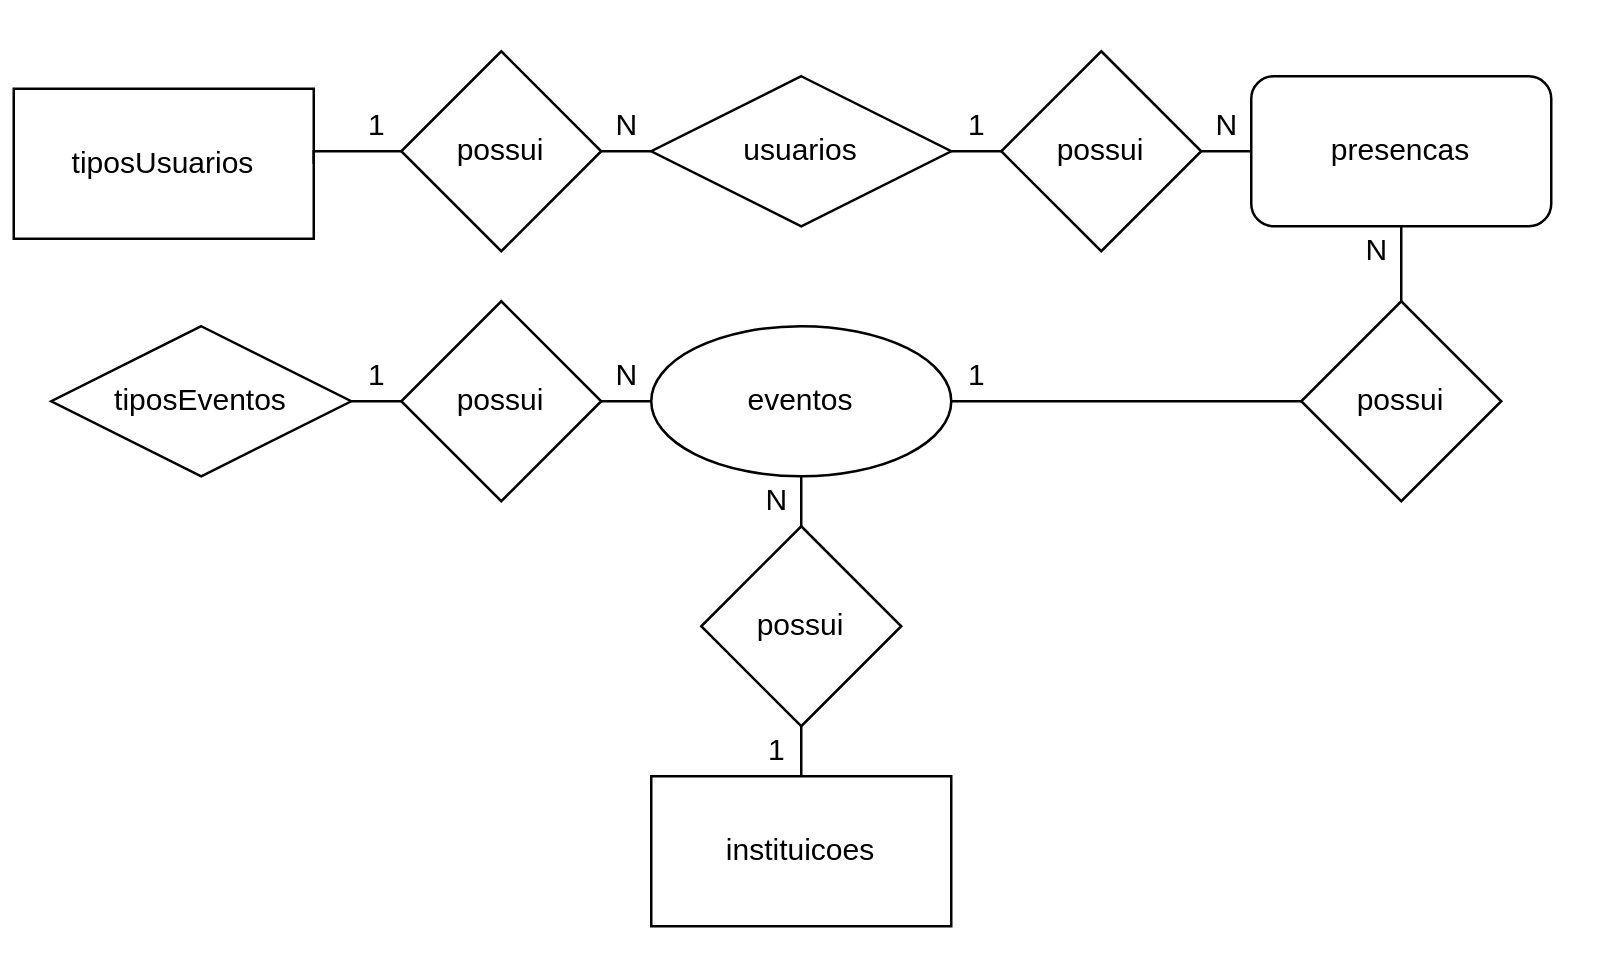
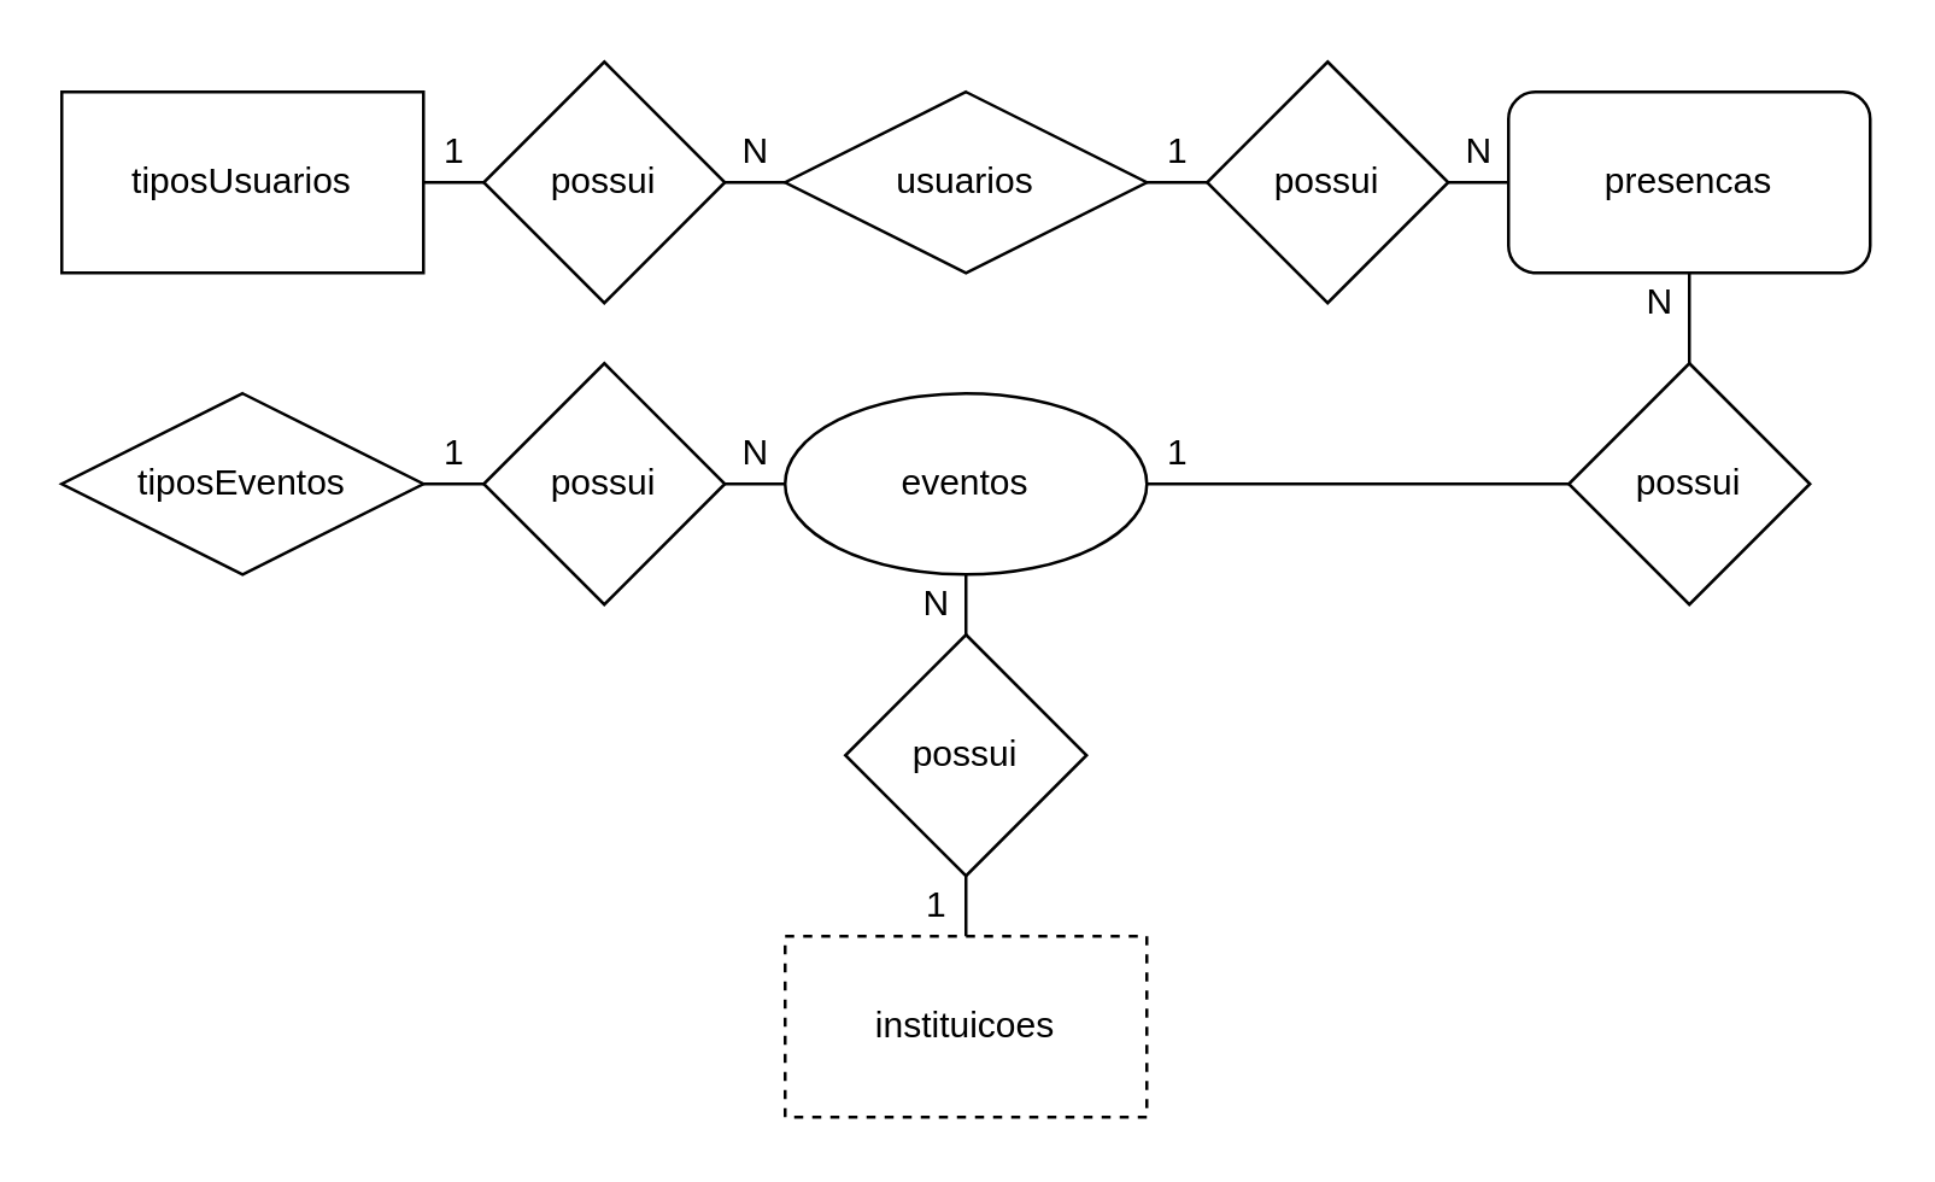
  <mxCell id="0" />
  <mxCell id="1" parent="0" />
- <mxCell id="2" value="tiposUsuarios" style="rounded=0;whiteSpace=wrap;html=1;" parent="1" vertex="1"><mxGeometry x="5" y="35" width="120" height="60" as="geometry" /></mxCell>
+ <mxCell id="2" value="tiposUsuarios" style="rounded=0;whiteSpace=wrap;html=1;" parent="1" vertex="1"><mxGeometry x="20" y="30" width="120" height="60" as="geometry" /></mxCell>
  <mxCell id="3" style="edgeStyle=orthogonalEdgeStyle;rounded=0;orthogonalLoop=1;jettySize=auto;html=1;exitX=1;exitY=0.5;exitDx=0;exitDy=0;entryX=0;entryY=0.5;entryDx=0;entryDy=0;endArrow=none;endFill=0;" edge="1" parent="1" source="4" target="10"><mxGeometry relative="1" as="geometry" /></mxCell>
  <mxCell id="4" value="usuarios" style="rhombus;whiteSpace=wrap;html=1;" vertex="1" parent="1"><mxGeometry x="260" y="30" width="120" height="60" as="geometry" /></mxCell>
  <mxCell id="5" value="presencas" style="whiteSpace=wrap;html=1;rounded=1;" vertex="1" parent="1"><mxGeometry x="500" y="30" width="120" height="60" as="geometry" /></mxCell>
  <mxCell id="6" style="edgeStyle=orthogonalEdgeStyle;rounded=0;orthogonalLoop=1;jettySize=auto;html=1;exitX=0;exitY=0.5;exitDx=0;exitDy=0;entryX=1;entryY=0.5;entryDx=0;entryDy=0;endArrow=none;endFill=0;" edge="1" parent="1" source="8" target="2"><mxGeometry relative="1" as="geometry" /></mxCell>
  <mxCell id="7" style="edgeStyle=orthogonalEdgeStyle;rounded=0;orthogonalLoop=1;jettySize=auto;html=1;exitX=1;exitY=0.5;exitDx=0;exitDy=0;entryX=0;entryY=0.5;entryDx=0;entryDy=0;endArrow=none;endFill=0;" edge="1" parent="1" source="8" target="4"><mxGeometry relative="1" as="geometry" /></mxCell>
  <mxCell id="8" value="possui" style="rhombus;whiteSpace=wrap;html=1;" vertex="1" parent="1"><mxGeometry x="160" y="20" width="80" height="80" as="geometry" /></mxCell>
  <mxCell id="9" style="edgeStyle=orthogonalEdgeStyle;rounded=0;orthogonalLoop=1;jettySize=auto;html=1;exitX=1;exitY=0.5;exitDx=0;exitDy=0;entryX=0;entryY=0.5;entryDx=0;entryDy=0;endArrow=none;endFill=0;" edge="1" parent="1" source="10" target="5"><mxGeometry relative="1" as="geometry" /></mxCell>
  <mxCell id="10" value="&lt;span&gt;possui&lt;/span&gt;" style="rhombus;whiteSpace=wrap;html=1;" vertex="1" parent="1"><mxGeometry x="400" y="20" width="80" height="80" as="geometry" /></mxCell>
  <mxCell id="11" value="tiposEventos" style="rhombus;whiteSpace=wrap;html=1;" vertex="1" parent="1"><mxGeometry x="20" y="130" width="120" height="60" as="geometry" /></mxCell>
  <mxCell id="12" style="edgeStyle=orthogonalEdgeStyle;rounded=0;orthogonalLoop=1;jettySize=auto;html=1;exitX=1;exitY=0.5;exitDx=0;exitDy=0;entryX=0;entryY=0.5;entryDx=0;entryDy=0;endArrow=none;endFill=0;" edge="1" parent="1" source="13" target="22"><mxGeometry relative="1" as="geometry" /></mxCell>
  <mxCell id="13" value="eventos" style="ellipse;whiteSpace=wrap;html=1;" vertex="1" parent="1"><mxGeometry x="260" y="130" width="120" height="60" as="geometry" /></mxCell>
- <mxCell id="14" value="instituicoes" style="rounded=0;whiteSpace=wrap;html=1;" vertex="1" parent="1"><mxGeometry x="260" y="310" width="120" height="60" as="geometry" /></mxCell>
+ <mxCell id="14" value="instituicoes" style="rounded=0;whiteSpace=wrap;html=1;dashed=1;" vertex="1" parent="1"><mxGeometry x="260" y="310" width="120" height="60" as="geometry" /></mxCell>
  <mxCell id="15" style="edgeStyle=orthogonalEdgeStyle;rounded=0;orthogonalLoop=1;jettySize=auto;html=1;exitX=0.5;exitY=0;exitDx=0;exitDy=0;entryX=0.5;entryY=1;entryDx=0;entryDy=0;endArrow=none;endFill=0;" edge="1" parent="1" source="17" target="13"><mxGeometry relative="1" as="geometry" /></mxCell>
  <mxCell id="16" style="edgeStyle=orthogonalEdgeStyle;rounded=0;orthogonalLoop=1;jettySize=auto;html=1;exitX=0.5;exitY=1;exitDx=0;exitDy=0;entryX=0.5;entryY=0;entryDx=0;entryDy=0;endArrow=none;endFill=0;" edge="1" parent="1" source="17" target="14"><mxGeometry relative="1" as="geometry" /></mxCell>
  <mxCell id="17" value="&lt;span&gt;possui&lt;/span&gt;" style="rhombus;whiteSpace=wrap;html=1;" vertex="1" parent="1"><mxGeometry x="280" y="210" width="80" height="80" as="geometry" /></mxCell>
  <mxCell id="18" style="edgeStyle=orthogonalEdgeStyle;rounded=0;orthogonalLoop=1;jettySize=auto;html=1;exitX=0;exitY=0.5;exitDx=0;exitDy=0;entryX=1;entryY=0.5;entryDx=0;entryDy=0;endArrow=none;endFill=0;" edge="1" parent="1" source="20" target="11"><mxGeometry relative="1" as="geometry" /></mxCell>
  <mxCell id="19" style="edgeStyle=orthogonalEdgeStyle;rounded=0;orthogonalLoop=1;jettySize=auto;html=1;exitX=1;exitY=0.5;exitDx=0;exitDy=0;entryX=0;entryY=0.5;entryDx=0;entryDy=0;endArrow=none;endFill=0;" edge="1" parent="1" source="20" target="13"><mxGeometry relative="1" as="geometry" /></mxCell>
  <mxCell id="20" value="&lt;span&gt;possui&lt;/span&gt;" style="rhombus;whiteSpace=wrap;html=1;" vertex="1" parent="1"><mxGeometry x="160" y="120" width="80" height="80" as="geometry" /></mxCell>
  <mxCell id="21" style="edgeStyle=orthogonalEdgeStyle;rounded=0;orthogonalLoop=1;jettySize=auto;html=1;exitX=0.5;exitY=0;exitDx=0;exitDy=0;entryX=0.5;entryY=1;entryDx=0;entryDy=0;endArrow=none;endFill=0;" edge="1" parent="1" source="22" target="5"><mxGeometry relative="1" as="geometry" /></mxCell>
  <mxCell id="22" value="&lt;span&gt;possui&lt;/span&gt;" style="rhombus;whiteSpace=wrap;html=1;" vertex="1" parent="1"><mxGeometry x="520" y="120" width="80" height="80" as="geometry" /></mxCell>
  <mxCell id="23" value="1" style="text;html=1;align=center;verticalAlign=middle;resizable=0;points=[];autosize=1;" vertex="1" parent="1"><mxGeometry x="140" y="40" width="20" height="20" as="geometry" /></mxCell>
  <mxCell id="24" value="N" style="text;html=1;align=center;verticalAlign=middle;resizable=0;points=[];autosize=1;" vertex="1" parent="1"><mxGeometry x="240" y="40" width="20" height="20" as="geometry" /></mxCell>
  <mxCell id="25" value="1" style="text;html=1;align=center;verticalAlign=middle;resizable=0;points=[];autosize=1;" vertex="1" parent="1"><mxGeometry x="380" y="40" width="20" height="20" as="geometry" /></mxCell>
  <mxCell id="26" value="N" style="text;html=1;align=center;verticalAlign=middle;resizable=0;points=[];autosize=1;" vertex="1" parent="1"><mxGeometry x="480" y="40" width="20" height="20" as="geometry" /></mxCell>
  <mxCell id="27" value="N" style="text;html=1;align=center;verticalAlign=middle;resizable=0;points=[];autosize=1;" vertex="1" parent="1"><mxGeometry x="540" y="90" width="20" height="20" as="geometry" /></mxCell>
  <mxCell id="28" value="N" style="text;html=1;align=center;verticalAlign=middle;resizable=0;points=[];autosize=1;" vertex="1" parent="1"><mxGeometry x="300" y="190" width="20" height="20" as="geometry" /></mxCell>
  <mxCell id="29" value="N" style="text;html=1;align=center;verticalAlign=middle;resizable=0;points=[];autosize=1;" vertex="1" parent="1"><mxGeometry x="240" y="140" width="20" height="20" as="geometry" /></mxCell>
  <mxCell id="30" value="1" style="text;html=1;align=center;verticalAlign=middle;resizable=0;points=[];autosize=1;" vertex="1" parent="1"><mxGeometry x="140" y="140" width="20" height="20" as="geometry" /></mxCell>
  <mxCell id="31" value="1" style="text;html=1;align=center;verticalAlign=middle;resizable=0;points=[];autosize=1;" vertex="1" parent="1"><mxGeometry x="300" y="290" width="20" height="20" as="geometry" /></mxCell>
  <mxCell id="32" value="1" style="text;html=1;align=center;verticalAlign=middle;resizable=0;points=[];autosize=1;" vertex="1" parent="1"><mxGeometry x="380" y="140" width="20" height="20" as="geometry" /></mxCell>
